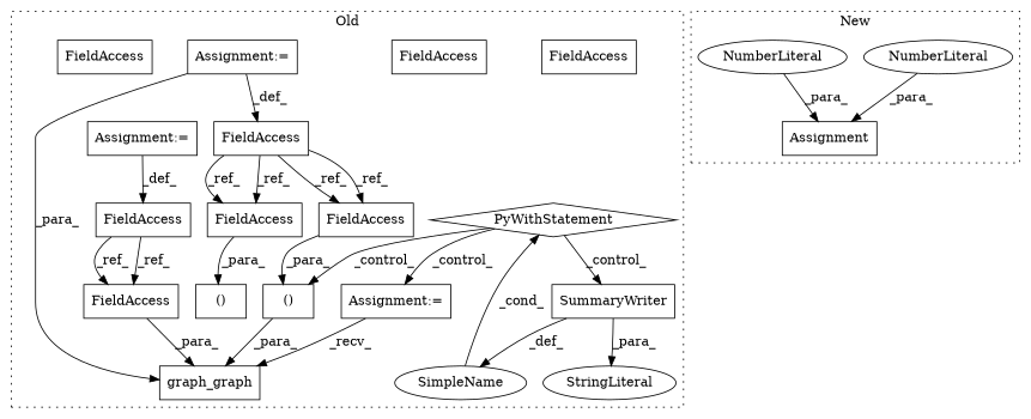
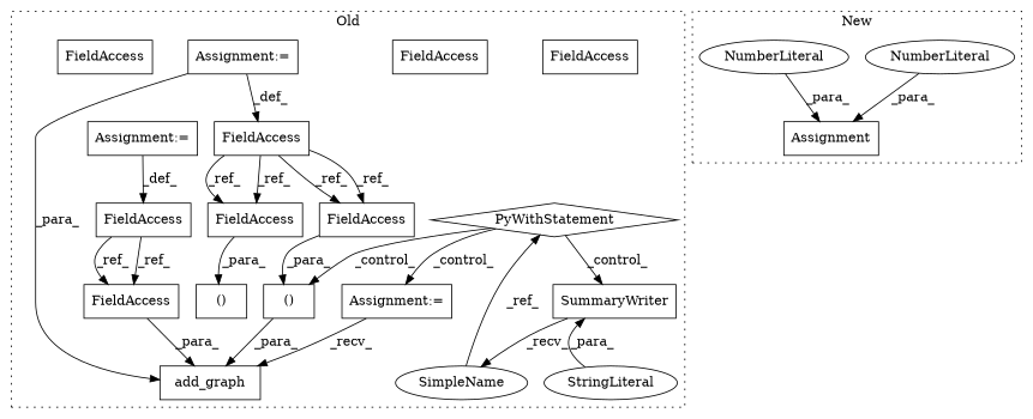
  digraph {
    node [a=22 l=11 s=4190 shape=box]
    n1 [a=106 l=35 label="()" s=4342]
    n2 [a=42 label=SimpleName shape=ellipse l="" s=""]
    n3 [a=104 l="10,2" label=PyWithStatement s="4233,4264" shape=diamond]
    n4 [label=FieldAccess s=3989]
    n5 [a=106 l=35 label="()" s=4166]
    n6 [label=FieldAccess]
    n7 [label=FieldAccess s=4366]
    n8 [a=7 l=1 label="Assignment:=" s=4000]
    n9 [a=32 l="14,1" label=SummaryWriter s="4243,4263"]
    n10 [a=45 l=6 label=StringLiteral s=4257 shape=ellipse]
    n11 [a=7 l=1 label="Assignment:=" s=4308]
-   n12 [a=32 l="10,2" label=graph_graph s="4319,4377"]
+   n12 [a=32 l="10,2" label=add_graph s="4319,4377"]
    n13 [l=5 label=FieldAccess s=4215]
    n14 [l=5 label=FieldAccess s=4329]
    n15 [a=7 l=1 label="Assignment:=" s=4220]
    n16 [l=5 label=FieldAccess s=4329]
    n17 [label=FieldAccess]
    n18 [label=FieldAccess s=4366]
    n19 [a=32 l="11,1" label=Assignment s="2818,2832"]
    n20 [a=34 l=1 label=NumberLiteral s=2831 shape=ellipse]
    n21 [a=34 l=1 label=NumberLiteral s=2829 shape=ellipse]
    subgraph cluster_1 {
      label=Old
      style=dotted
      n1
      n2
      n3
      n4
      n5
      n6
      n7
      n8
      n9
      n10
      n11
      n12
      n13
      n14
      n15
      n16
      n17
      n18
    }
    subgraph cluster_2 {
      label=New
      style=dotted
      n19
      n20
      n21
    }
    n1 -> n12 [label=_para_]
-   n2 -> n3 [label=_cond_]
+   n2 -> n3 [label=_ref_]
    n3 -> n1 [label=_control_]
    n3 -> n9 [label=_control_]
    n3 -> n11 [label=_control_]
    n4 -> n17 [label=_ref_]
    n4 -> n17 [label=_ref_]
    n4 -> n18 [label=_ref_]
    n4 -> n18 [label=_ref_]
    n8 -> n4 [label=_def_]
    n8 -> n12 [label=_para_]
-   n9 -> n2 [label=_def_]
-   n9 -> n10 [label=_para_]
+   n9 -> n2 [label=_recv_]
+   n10 -> n9 [label=_para_]
    n11 -> n12 [label=_recv_]
    n13 -> n16 [label=_ref_]
    n13 -> n16 [label=_ref_]
    n15 -> n13 [label=_def_]
    n16 -> n12 [label=_para_]
    n17 -> n5 [label=_para_]
    n18 -> n1 [label=_para_]
    n20 -> n19 [label=_para_]
    n21 -> n19 [label=_para_]
  }
